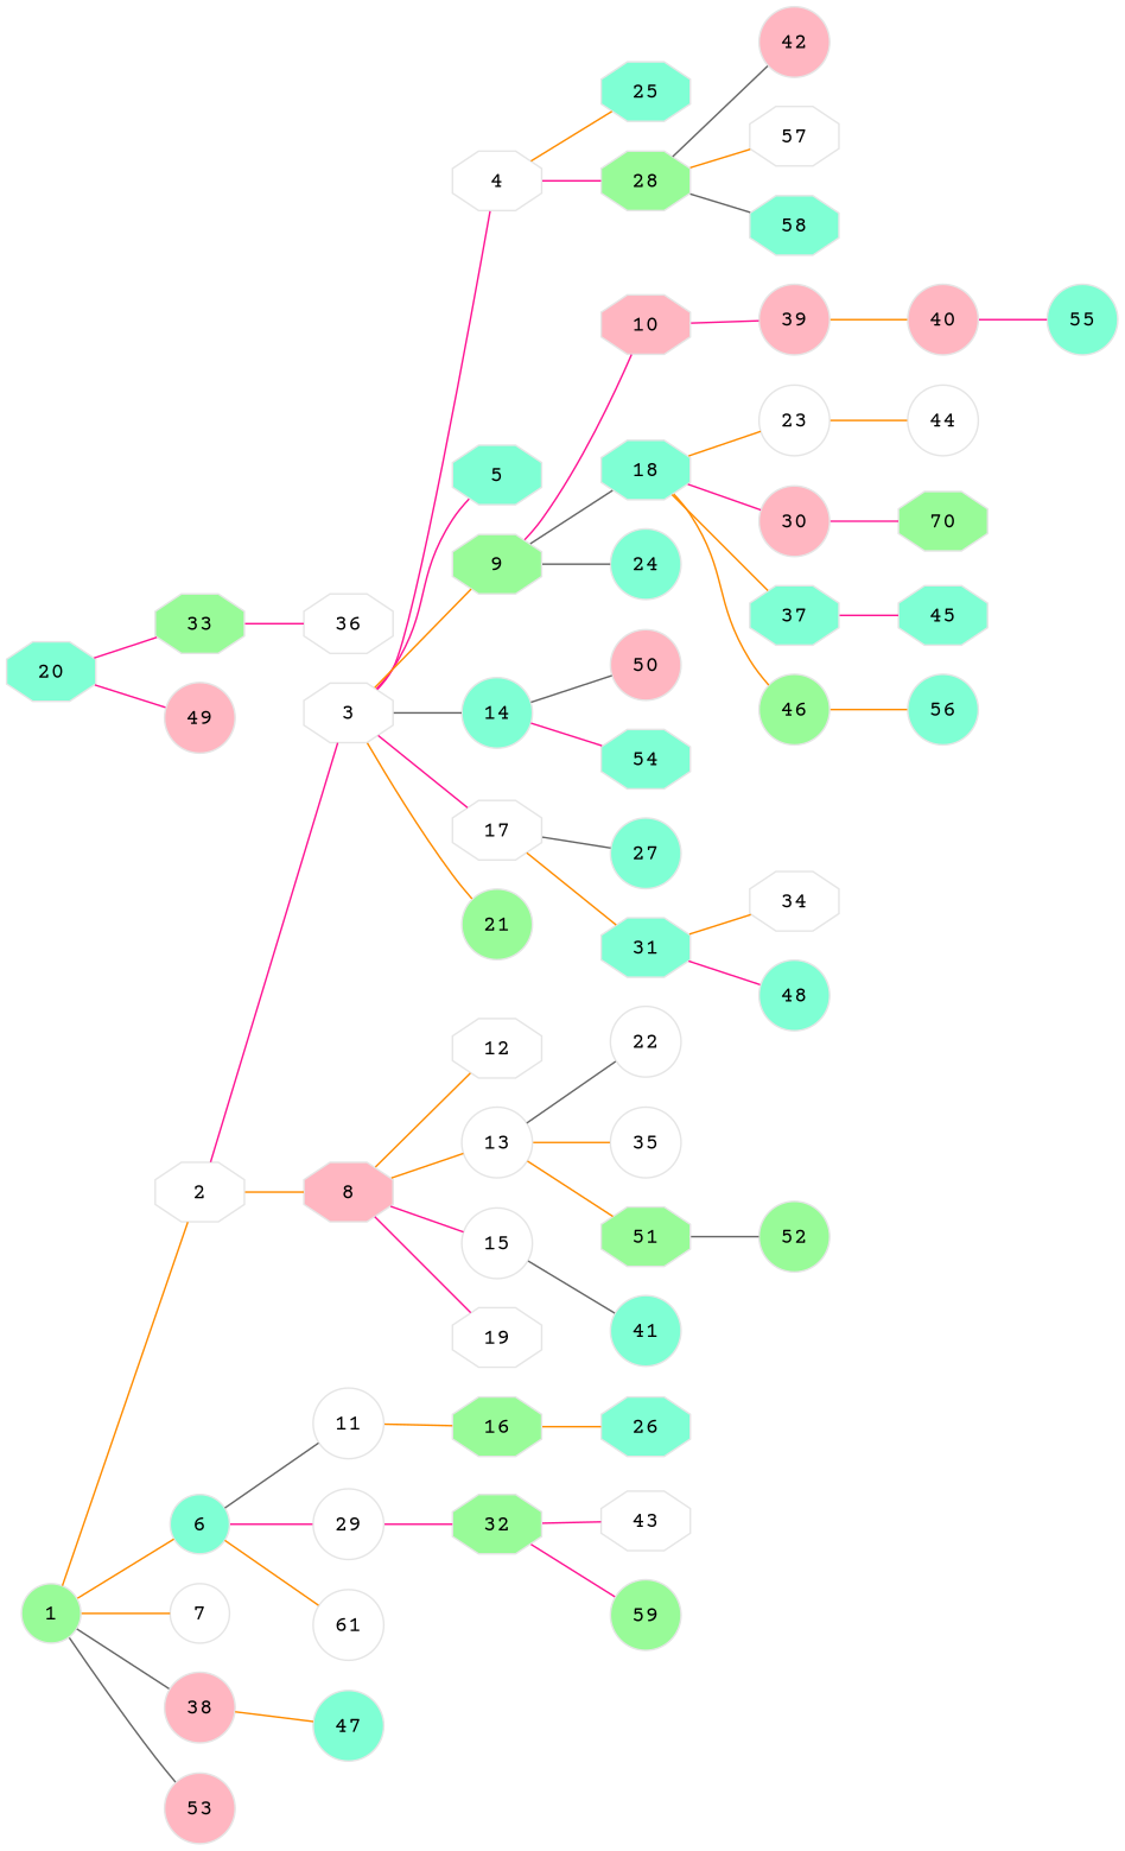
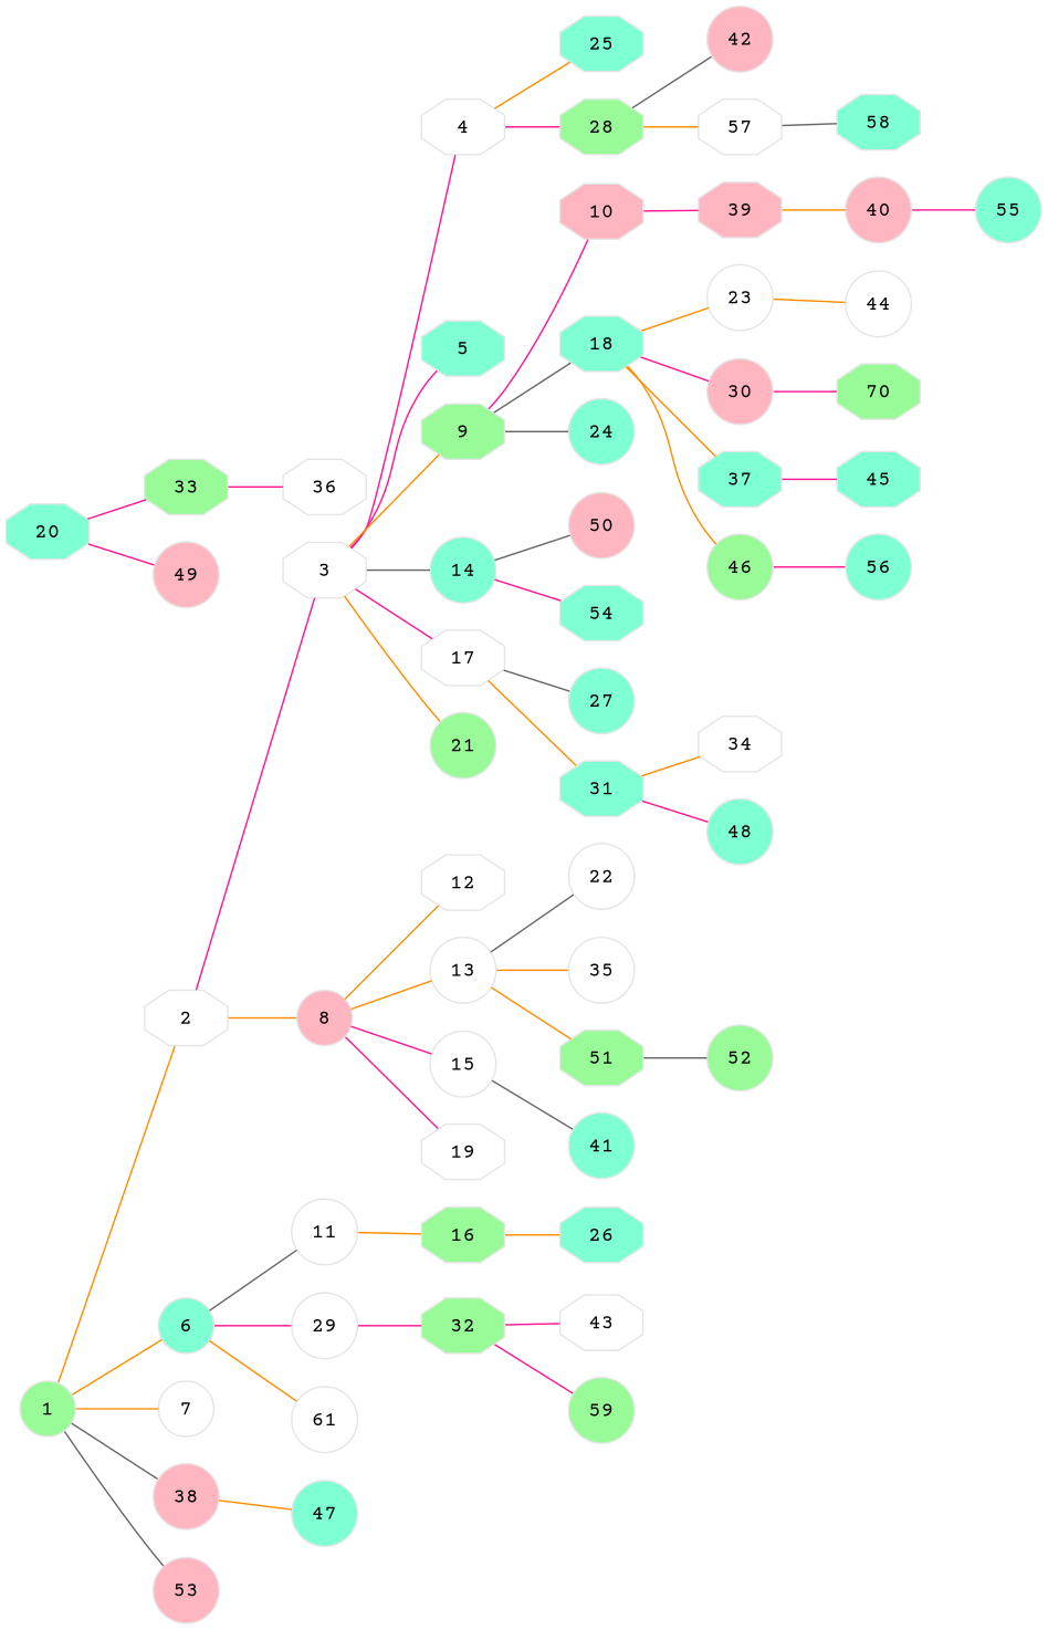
  graph {
    fontname="Courier Prime"
    rankdir=LR
    node [color=gray90 fillcolor=white fontname="Courier Prime" shape=circle style=filled]
    edge [color=darkorange fontname="Courier Prime"]
    1 [fillcolor=palegreen]
    2 [shape=octagon]
    6 [fillcolor=aquamarine]
    7
    38 [fillcolor=lightpink]
    53 [fillcolor=lightpink]
    3 [shape=octagon]
-   8 [fillcolor=lightpink shape=octagon]
+   8 [fillcolor=lightpink]
    11
    29
    61
    47 [fillcolor=aquamarine]
    4 [shape=octagon]
    5 [fillcolor=aquamarine shape=octagon]
    9 [fillcolor=palegreen shape=octagon]
    14 [fillcolor=aquamarine]
    17 [shape=octagon]
    21 [fillcolor=palegreen]
    12 [shape=octagon]
    13
    15
    19 [shape=octagon]
    25 [fillcolor=aquamarine shape=octagon]
    28 [fillcolor=palegreen shape=octagon]
    10 [fillcolor=lightpink shape=octagon]
    18 [fillcolor=aquamarine shape=octagon]
    24 [fillcolor=aquamarine]
    50 [fillcolor=lightpink]
    54 [fillcolor=aquamarine shape=octagon]
    27 [fillcolor=aquamarine]
    31 [fillcolor=aquamarine shape=octagon]
    42 [fillcolor=lightpink]
    57 [shape=octagon]
    16 [fillcolor=palegreen shape=octagon]
    32 [fillcolor=palegreen shape=octagon]
    22
    35
    51 [fillcolor=palegreen shape=octagon]
    41 [fillcolor=aquamarine]
    20 [fillcolor=aquamarine shape=octagon]
    33 [fillcolor=palegreen shape=octagon]
    49 [fillcolor=lightpink]
-   39 [fillcolor=lightpink]
+   39 [fillcolor=lightpink shape=octagon]
    23
    30 [fillcolor=lightpink]
    37 [fillcolor=aquamarine shape=octagon]
    46 [fillcolor=palegreen]
    40 [fillcolor=lightpink]
    26 [fillcolor=aquamarine shape=octagon]
    52 [fillcolor=palegreen]
    34 [shape=octagon]
    48 [fillcolor=aquamarine]
    44
    n54 [fillcolor=palegreen label=70 shape=octagon]
    45 [fillcolor=aquamarine shape=octagon]
    56 [fillcolor=aquamarine]
    36 [shape=octagon]
    58 [fillcolor=aquamarine shape=octagon]
    43 [shape=octagon]
    59 [fillcolor=palegreen]
    55 [fillcolor=aquamarine]
    1 -- 2
    1 -- 6
    1 -- 7
    1 -- 38 [color=gray40]
    1 -- 53 [color=gray40]
    2 -- 3 [color=deeppink]
    2 -- 8
    6 -- 11 [color=gray40]
    6 -- 29 [color=deeppink]
    6 -- 61
    38 -- 47
    3 -- 4 [color=deeppink]
    3 -- 5 [color=deeppink]
    3 -- 9
    3 -- 14 [color=gray40]
    3 -- 17 [color=deeppink]
    3 -- 21
    8 -- 12
    8 -- 13
    8 -- 15 [color=deeppink]
    8 -- 19 [color=deeppink]
    11 -- 16
    29 -- 32 [color=deeppink]
    4 -- 25
    4 -- 28 [color=deeppink]
    9 -- 10 [color=deeppink]
    9 -- 18 [color=gray40]
    9 -- 24 [color=gray40]
    14 -- 50 [color=gray40]
    14 -- 54 [color=deeppink]
    17 -- 27 [color=gray40]
    17 -- 31
    13 -- 22 [color=gray40]
    13 -- 35
    13 -- 51
    15 -- 41 [color=gray40]
    28 -- 42 [color=gray40]
    28 -- 57
    10 -- 39 [color=deeppink]
    18 -- 23
    18 -- 30 [color=deeppink]
    18 -- 37
    18 -- 46
    31 -- 34
    31 -- 48 [color=deeppink]
-   28 -- 58 [color=gray40]
+   57 -- 58 [color=gray40]
    16 -- 26
    32 -- 43 [color=deeppink]
    32 -- 59 [color=deeppink]
    51 -- 52 [color=gray40]
    20 -- 33 [color=deeppink]
    20 -- 49 [color=deeppink]
    33 -- 36 [color=deeppink]
    39 -- 40
    23 -- 44
    30 -- n54 [color=deeppink]
    37 -- 45 [color=deeppink]
-   46 -- 56
+   46 -- 56 [color=deeppink]
    40 -- 55 [color=deeppink]
  }
